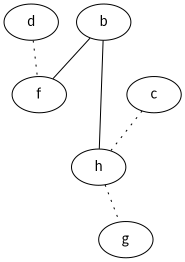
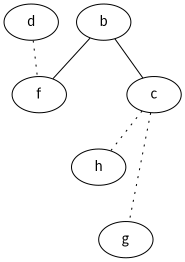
  graph {
    fontname=Lato
    node [fontname=Lato]
    edge [fontname=Lato style=dotted]
    b
    f
    h
    c
    g
    d
    b -- f [style=""]
-   b -- h [style=""]
+   b -- c [style=""]
    c -- h
-   h -- g
+   c -- g
    d -- f
  }
